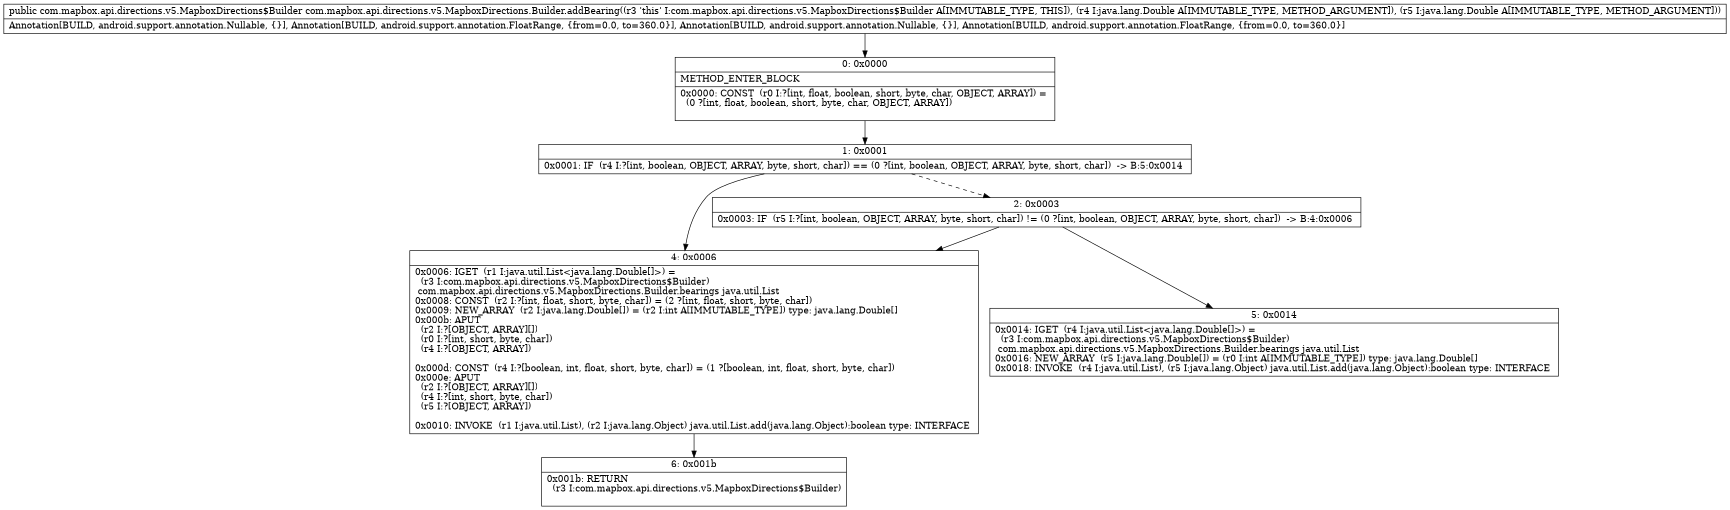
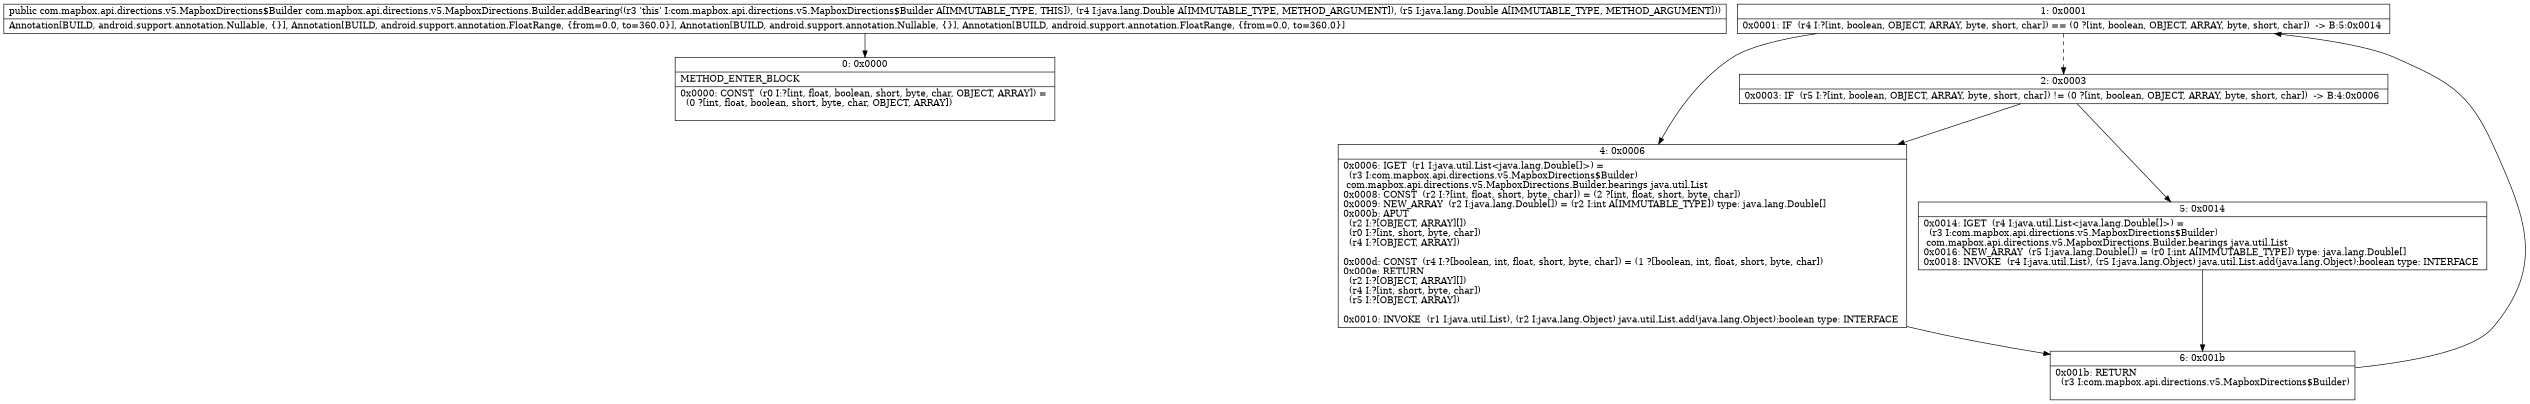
  digraph {
    node [shape=record]
    n1 [label="{0\:\ 0x0000|METHOD_ENTER_BLOCK\l|0x0000: CONST  (r0 I:?[int, float, boolean, short, byte, char, OBJECT, ARRAY]) = \l  (0 ?[int, float, boolean, short, byte, char, OBJECT, ARRAY])\l \l}"]
    n2 [label="{1\:\ 0x0001|0x0001: IF  (r4 I:?[int, boolean, OBJECT, ARRAY, byte, short, char]) == (0 ?[int, boolean, OBJECT, ARRAY, byte, short, char])  \-\> B:5:0x0014 \l}"]
    n3 [label="{2\:\ 0x0003|0x0003: IF  (r5 I:?[int, boolean, OBJECT, ARRAY, byte, short, char]) != (0 ?[int, boolean, OBJECT, ARRAY, byte, short, char])  \-\> B:4:0x0006 \l}"]
-   n4 [label="{4\:\ 0x0006|0x0006: IGET  (r1 I:java.util.List\<java.lang.Double[]\>) = \l  (r3 I:com.mapbox.api.directions.v5.MapboxDirections$Builder)\l com.mapbox.api.directions.v5.MapboxDirections.Builder.bearings java.util.List \l0x0008: CONST  (r2 I:?[int, float, short, byte, char]) = (2 ?[int, float, short, byte, char]) \l0x0009: NEW_ARRAY  (r2 I:java.lang.Double[]) = (r2 I:int A[IMMUTABLE_TYPE]) type: java.lang.Double[] \l0x000b: APUT  \l  (r2 I:?[OBJECT, ARRAY][])\l  (r0 I:?[int, short, byte, char])\l  (r4 I:?[OBJECT, ARRAY])\l \l0x000d: CONST  (r4 I:?[boolean, int, float, short, byte, char]) = (1 ?[boolean, int, float, short, byte, char]) \l0x000e: APUT  \l  (r2 I:?[OBJECT, ARRAY][])\l  (r4 I:?[int, short, byte, char])\l  (r5 I:?[OBJECT, ARRAY])\l \l0x0010: INVOKE  (r1 I:java.util.List), (r2 I:java.lang.Object) java.util.List.add(java.lang.Object):boolean type: INTERFACE \l}"]
+   n4 [label="{4\:\ 0x0006|0x0006: IGET  (r1 I:java.util.List\<java.lang.Double[]\>) = \l  (r3 I:com.mapbox.api.directions.v5.MapboxDirections$Builder)\l com.mapbox.api.directions.v5.MapboxDirections.Builder.bearings java.util.List \l0x0008: CONST  (r2 I:?[int, float, short, byte, char]) = (2 ?[int, float, short, byte, char]) \l0x0009: NEW_ARRAY  (r2 I:java.lang.Double[]) = (r2 I:int A[IMMUTABLE_TYPE]) type: java.lang.Double[] \l0x000b: APUT  \l  (r2 I:?[OBJECT, ARRAY][])\l  (r0 I:?[int, short, byte, char])\l  (r4 I:?[OBJECT, ARRAY])\l \l0x000d: CONST  (r4 I:?[boolean, int, float, short, byte, char]) = (1 ?[boolean, int, float, short, byte, char]) \l0x000e: RETURN  \l  (r2 I:?[OBJECT, ARRAY][])\l  (r4 I:?[int, short, byte, char])\l  (r5 I:?[OBJECT, ARRAY])\l \l0x0010: INVOKE  (r1 I:java.util.List), (r2 I:java.lang.Object) java.util.List.add(java.lang.Object):boolean type: INTERFACE \l}"]
    n5 [label="{5\:\ 0x0014|0x0014: IGET  (r4 I:java.util.List\<java.lang.Double[]\>) = \l  (r3 I:com.mapbox.api.directions.v5.MapboxDirections$Builder)\l com.mapbox.api.directions.v5.MapboxDirections.Builder.bearings java.util.List \l0x0016: NEW_ARRAY  (r5 I:java.lang.Double[]) = (r0 I:int A[IMMUTABLE_TYPE]) type: java.lang.Double[] \l0x0018: INVOKE  (r4 I:java.util.List), (r5 I:java.lang.Object) java.util.List.add(java.lang.Object):boolean type: INTERFACE \l}"]
    n6 [label="{6\:\ 0x001b|0x001b: RETURN  \l  (r3 I:com.mapbox.api.directions.v5.MapboxDirections$Builder)\l \l}"]
    n7 [label="{public com.mapbox.api.directions.v5.MapboxDirections$Builder com.mapbox.api.directions.v5.MapboxDirections.Builder.addBearing((r3 'this' I:com.mapbox.api.directions.v5.MapboxDirections$Builder A[IMMUTABLE_TYPE, THIS]), (r4 I:java.lang.Double A[IMMUTABLE_TYPE, METHOD_ARGUMENT]), (r5 I:java.lang.Double A[IMMUTABLE_TYPE, METHOD_ARGUMENT]))  | Annotation[BUILD, android.support.annotation.Nullable, \{\}], Annotation[BUILD, android.support.annotation.FloatRange, \{from=0.0, to=360.0\}], Annotation[BUILD, android.support.annotation.Nullable, \{\}], Annotation[BUILD, android.support.annotation.FloatRange, \{from=0.0, to=360.0\}]\l}"]
-   n1 -> n2
+   n6 -> n2
    n2 -> n3 [style=dashed]
    n2 -> n4
    n3 -> n4
    n3 -> n5 [style=solid]
    n4 -> n6
+   n5 -> n6
    n7 -> n1
  }
